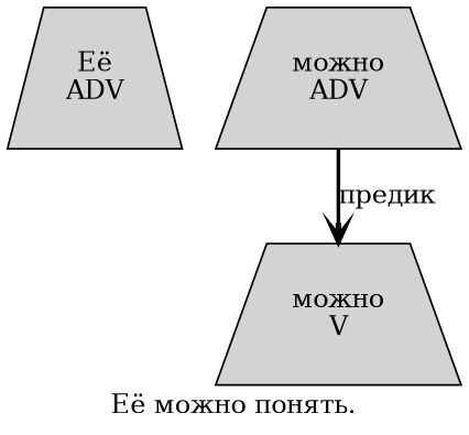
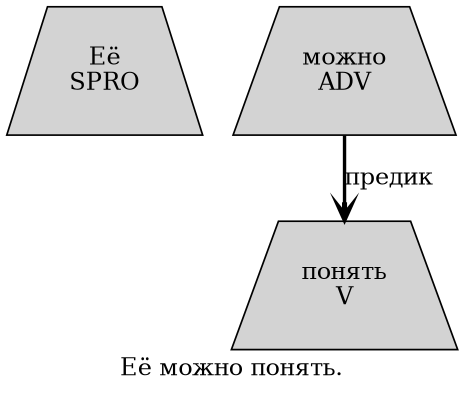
  digraph {
    label="Её можно понять."
    node [fillcolor=lightgray penwidth=1 shape=trapezium style=filled]
-   n1 [label="Её\nADV"]
+   n1 [label="Её\nSPRO"]
    n2 [label="можно\nADV"]
-   n3 [label="можно\nV"]
+   n3 [label="понять\nV"]
    n2 -> n3 [label="предик" style=bold arrowhead=vee]
  }
